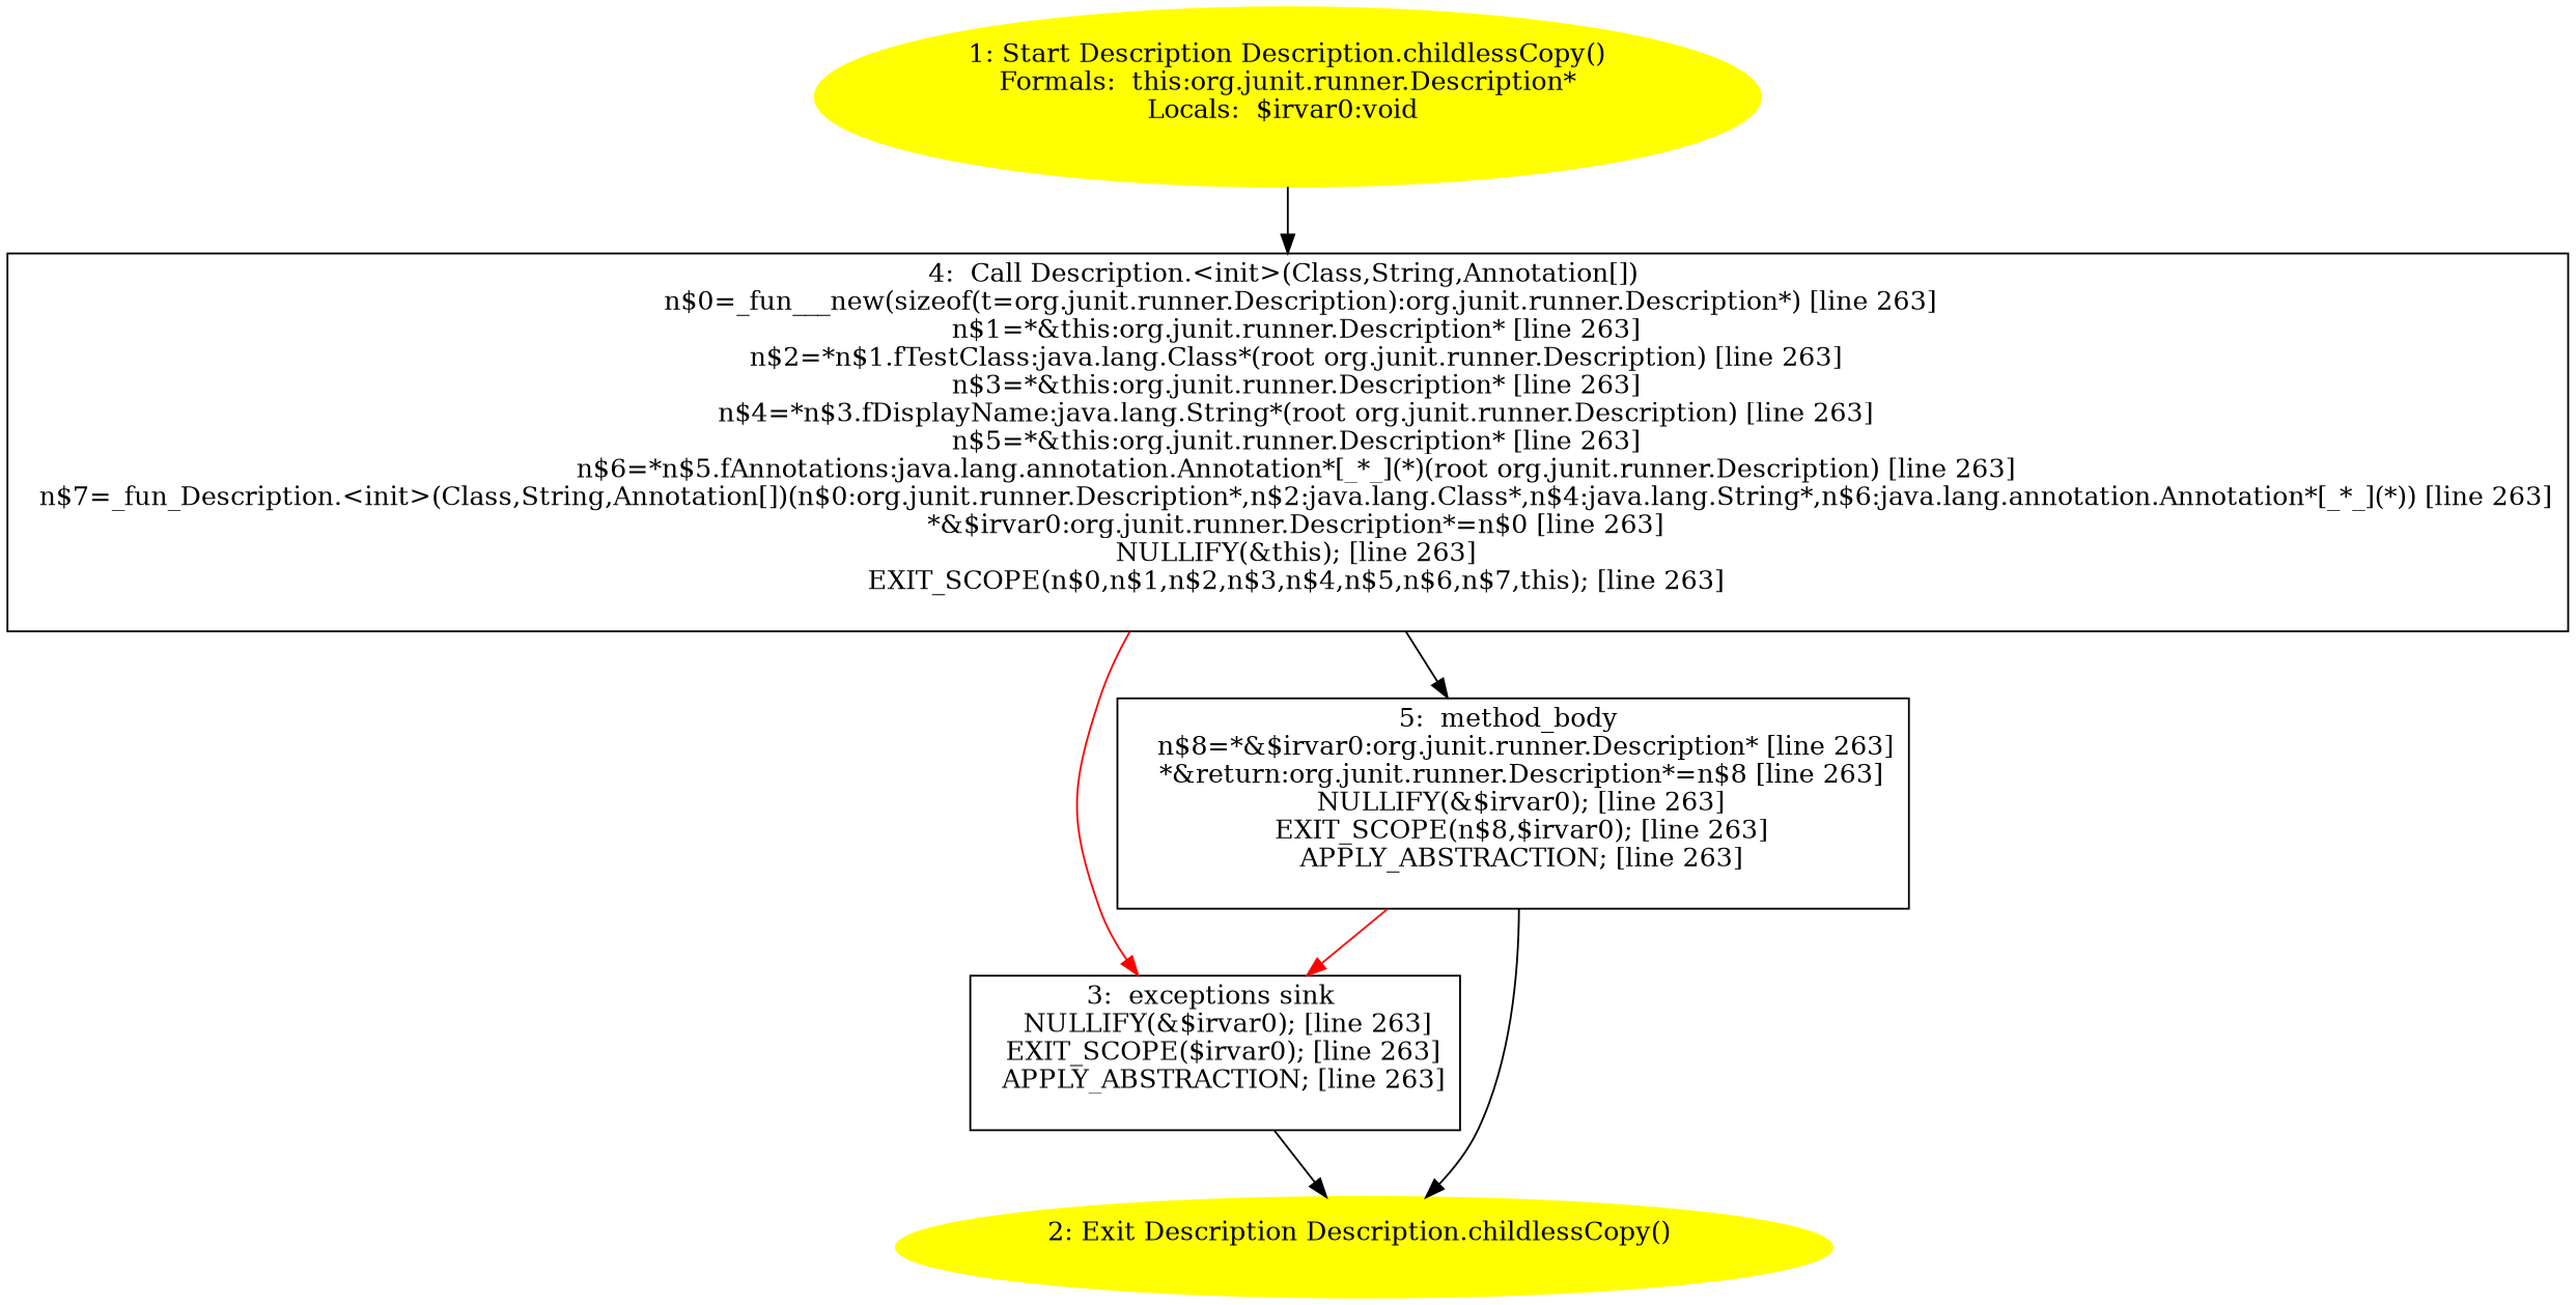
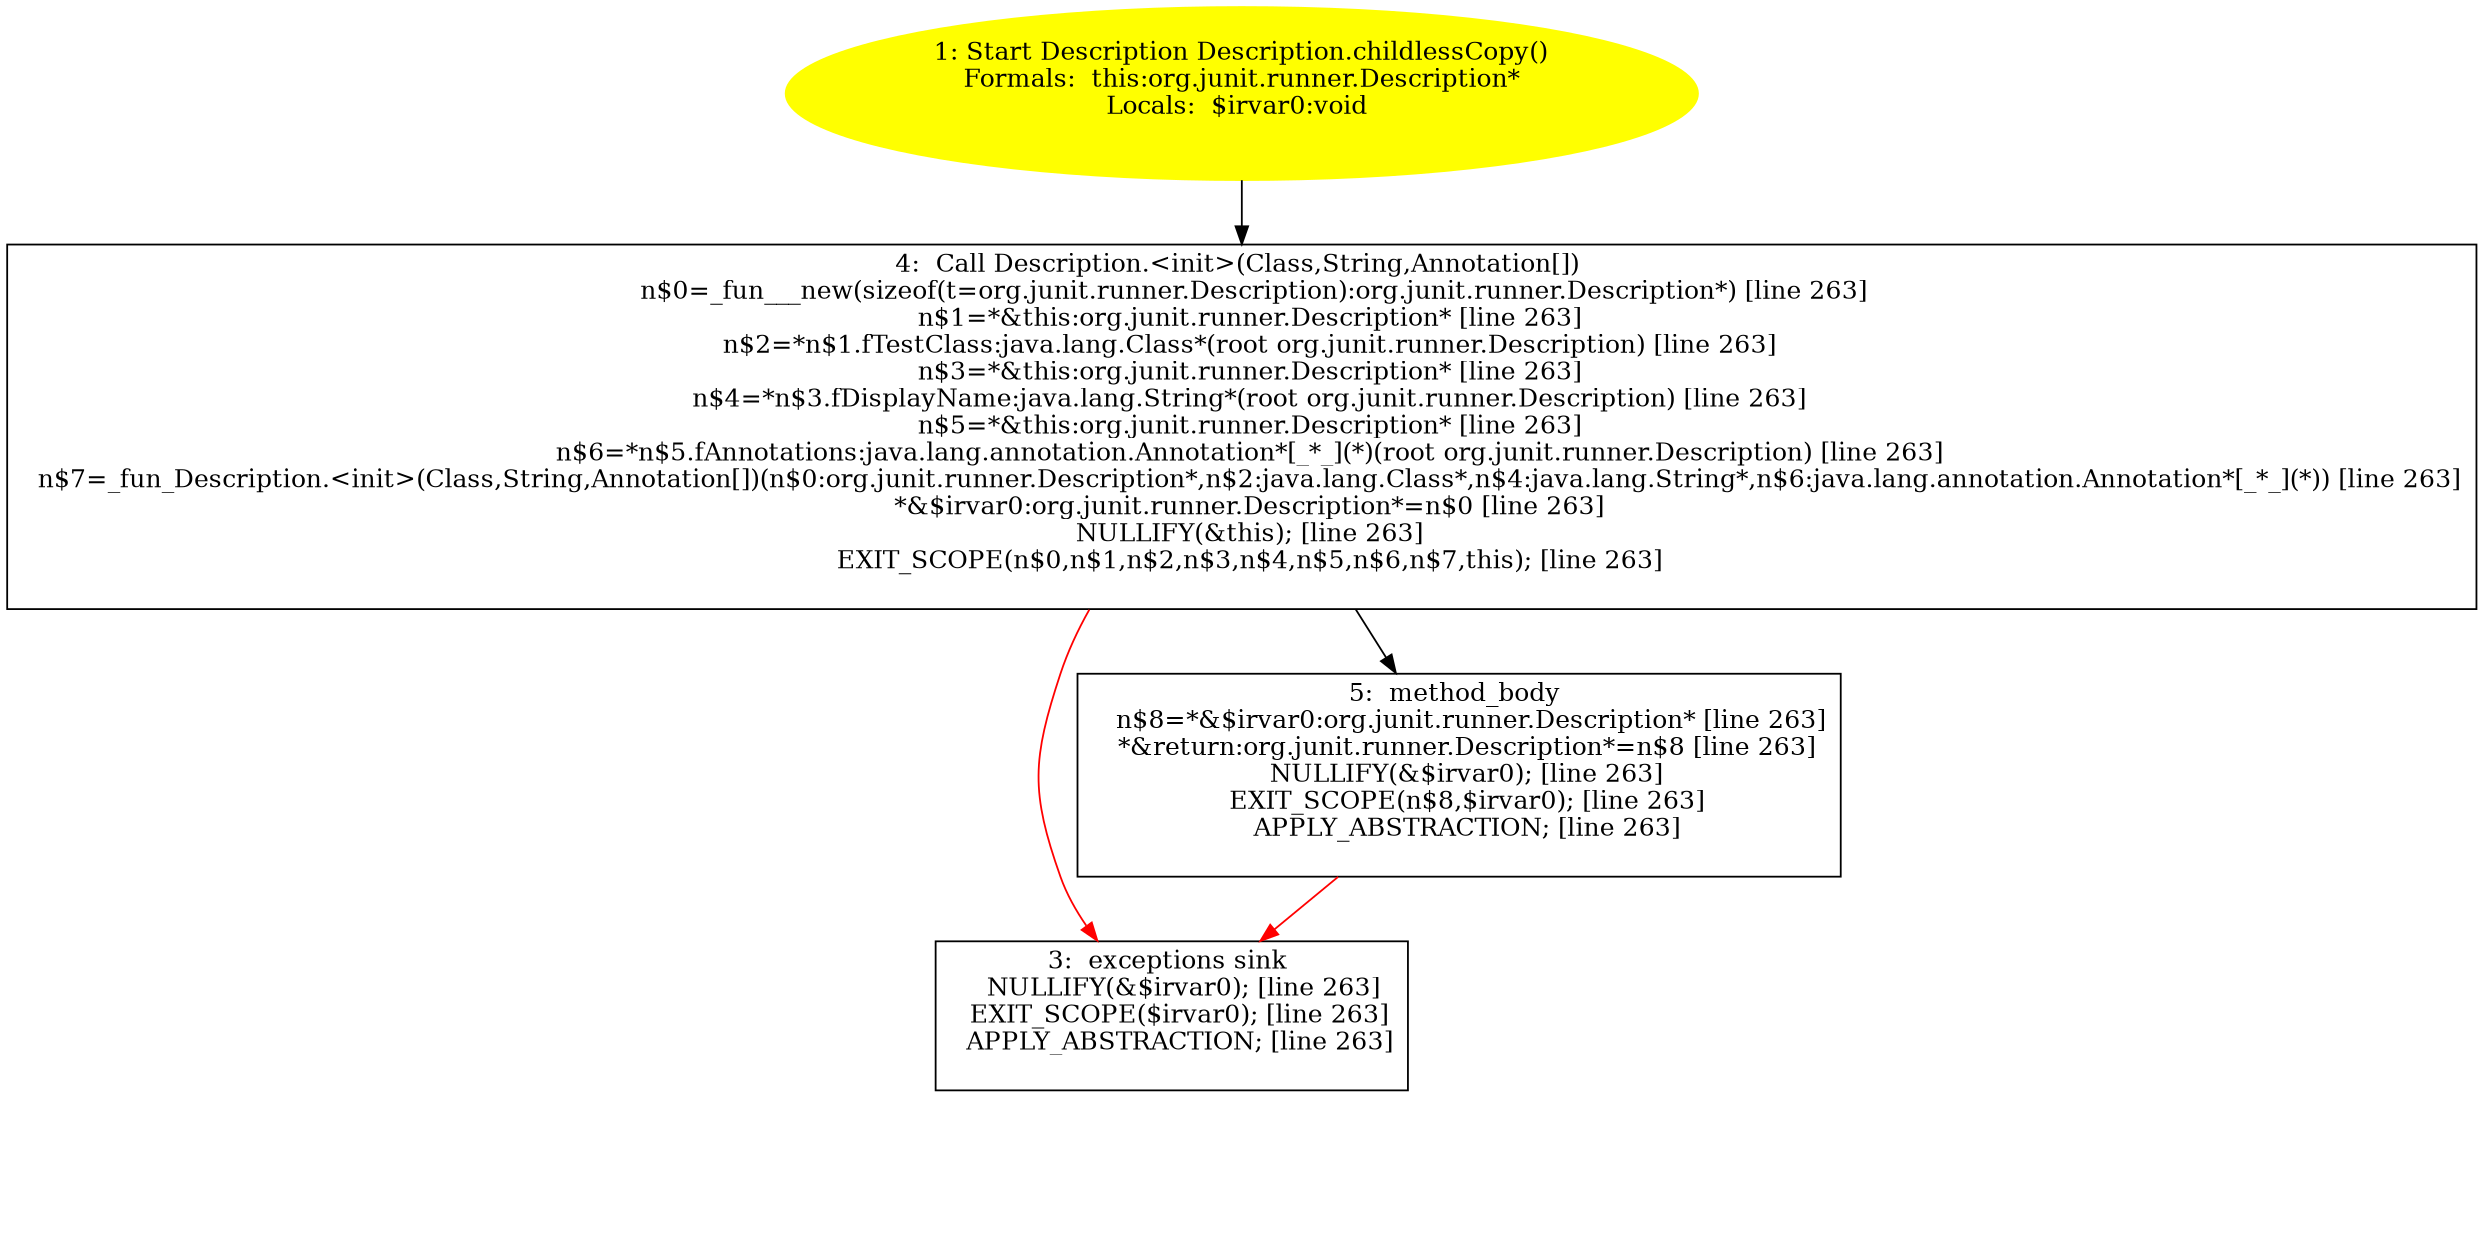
  digraph {
    node [shape=box]
    n1 [color=yellow label="1: Start Description Description.childlessCopy()\nFormals:  this:org.junit.runner.Description*\nLocals:  $irvar0:void \n  " style=filled shape=""]
    n2 [label="4:  Call Description.<init>(Class,String,Annotation[]) \n   n$0=_fun___new(sizeof(t=org.junit.runner.Description):org.junit.runner.Description*) [line 263]\n  n$1=*&this:org.junit.runner.Description* [line 263]\n  n$2=*n$1.fTestClass:java.lang.Class*(root org.junit.runner.Description) [line 263]\n  n$3=*&this:org.junit.runner.Description* [line 263]\n  n$4=*n$3.fDisplayName:java.lang.String*(root org.junit.runner.Description) [line 263]\n  n$5=*&this:org.junit.runner.Description* [line 263]\n  n$6=*n$5.fAnnotations:java.lang.annotation.Annotation*[_*_](*)(root org.junit.runner.Description) [line 263]\n  n$7=_fun_Description.<init>(Class,String,Annotation[])(n$0:org.junit.runner.Description*,n$2:java.lang.Class*,n$4:java.lang.String*,n$6:java.lang.annotation.Annotation*[_*_](*)) [line 263]\n  *&$irvar0:org.junit.runner.Description*=n$0 [line 263]\n  NULLIFY(&this); [line 263]\n  EXIT_SCOPE(n$0,n$1,n$2,n$3,n$4,n$5,n$6,n$7,this); [line 263]\n "]
    n3 [label="3:  exceptions sink \n   NULLIFY(&$irvar0); [line 263]\n  EXIT_SCOPE($irvar0); [line 263]\n  APPLY_ABSTRACTION; [line 263]\n "]
    n4 [label="5:  method_body \n   n$8=*&$irvar0:org.junit.runner.Description* [line 263]\n  *&return:org.junit.runner.Description*=n$8 [line 263]\n  NULLIFY(&$irvar0); [line 263]\n  EXIT_SCOPE(n$8,$irvar0); [line 263]\n  APPLY_ABSTRACTION; [line 263]\n "]
-   n5 [color=yellow label="2: Exit Description Description.childlessCopy() \n  " style=filled shape=""]
    n1 -> n2
    n2 -> n3 [color=red]
    n2 -> n4
-   n3 -> n5
    n4 -> n3 [color=red]
-   n4 -> n5
  }
